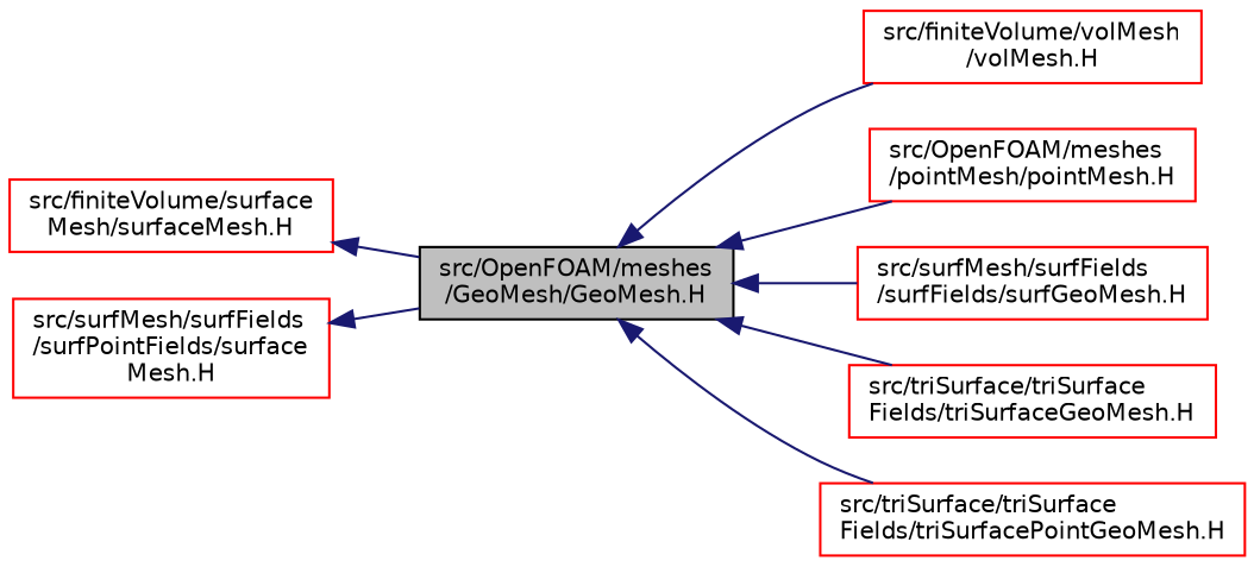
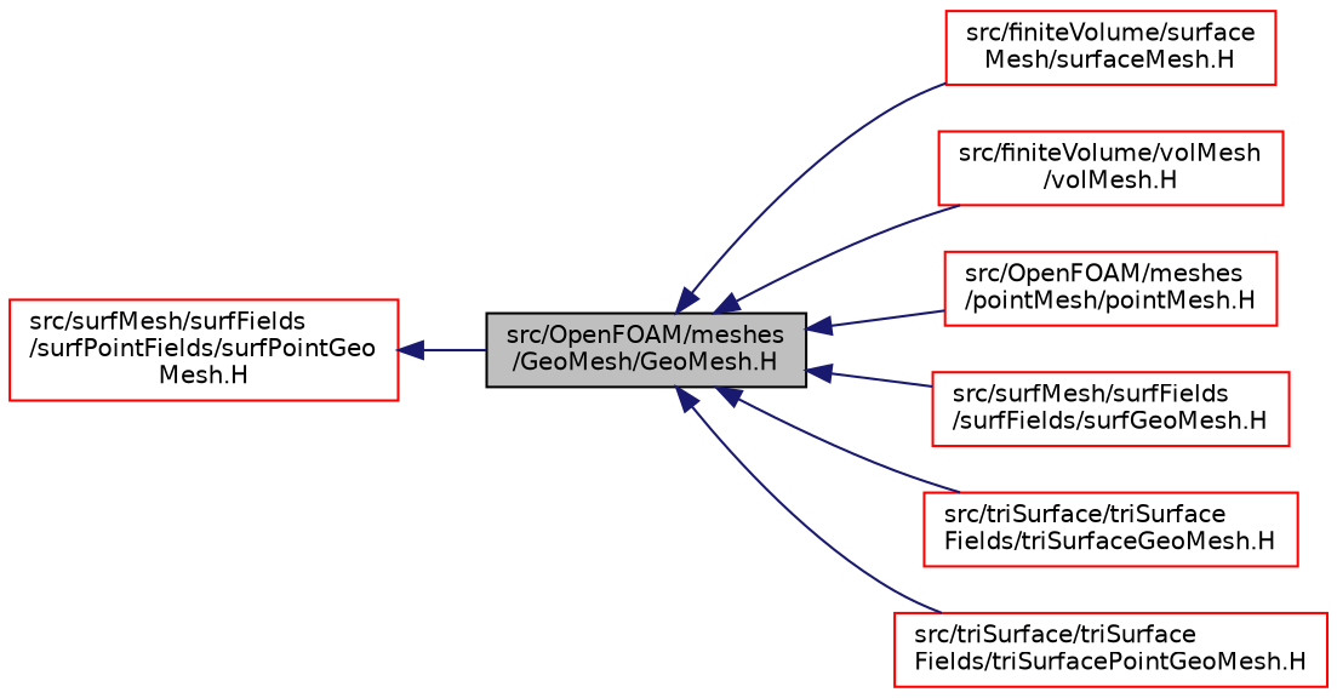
  digraph {
    rankdir=LR
    node [color=red fontname=Helvetica fontsize=10 shape=record]
    edge [color=midnightblue dir=back fontname=Helvetica fontsize=10 labelfontname=Helvetica labelfontsize=10 style=solid]
    n1 [color=black fillcolor=grey75 fontcolor=black height=0.2 label="src/OpenFOAM/meshes\l/GeoMesh/GeoMesh.H" style=filled width=0.4]
    n2 [height=0.2 label="src/finiteVolume/surface\lMesh/surfaceMesh.H" width=0.4]
    n3 [height=0.2 label="src/finiteVolume/volMesh\l/volMesh.H" width=0.4]
    n4 [height=0.2 label="src/OpenFOAM/meshes\l/pointMesh/pointMesh.H" width=0.4]
    n5 [height=0.2 label="src/surfMesh/surfFields\l/surfFields/surfGeoMesh.H" width=0.4]
    n6 [height=0.2 label="src/triSurface/triSurface\lFields/triSurfaceGeoMesh.H" width=0.4]
    n7 [height=0.2 label="src/triSurface/triSurface\lFields/triSurfacePointGeoMesh.H" width=0.4]
-   n8 [height=0.2 label="src/surfMesh/surfFields\l/surfPointFields/surface\lMesh.H" width=0.4]
-   n2 -> n1
+   n8 [height=0.2 label="src/surfMesh/surfFields\l/surfPointFields/surfPointGeo\lMesh.H" width=0.4]
+   n1 -> n2
    n1 -> n3
    n1 -> n4
    n1 -> n5
    n1 -> n6
    n1 -> n7
    n8 -> n1
  }
